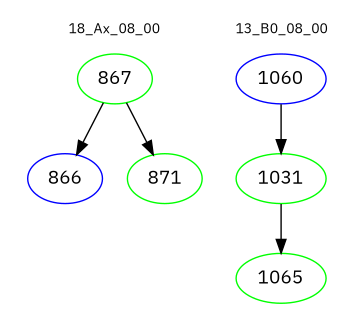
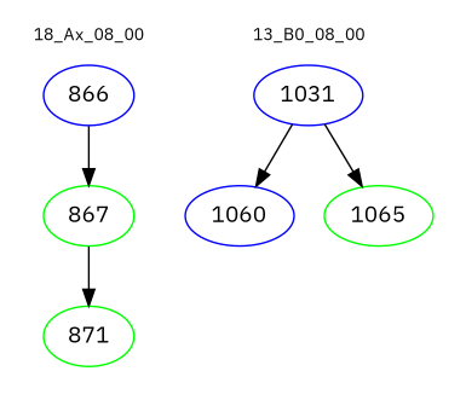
  digraph {
    fontname="IBM Plex Sans"
    node [color=green fontname="IBM Plex Sans"]
    edge [color=black fontname="IBM Plex Sans"]
    n1 [color=blue label=866]
    n2 [label=871]
    n3 [label=867]
    n4 [color=blue label=1060]
-   n5 [label=1031]
+   n5 [color=blue label=1031]
    n6 [label=1065]
    subgraph cluster_1 {
      color=white
      fontsize=10
      label="18_Ax_08_00"
      n1
      n2
      n3
    }
    subgraph cluster_2 {
      color=white
      fontsize=10
      label="13_B0_08_00"
      n4
      n5
      n6
    }
-   n3 -> n1
+   n1 -> n3
    n3 -> n2
-   n4 -> n5
+   n5 -> n4
    n5 -> n6
  }
